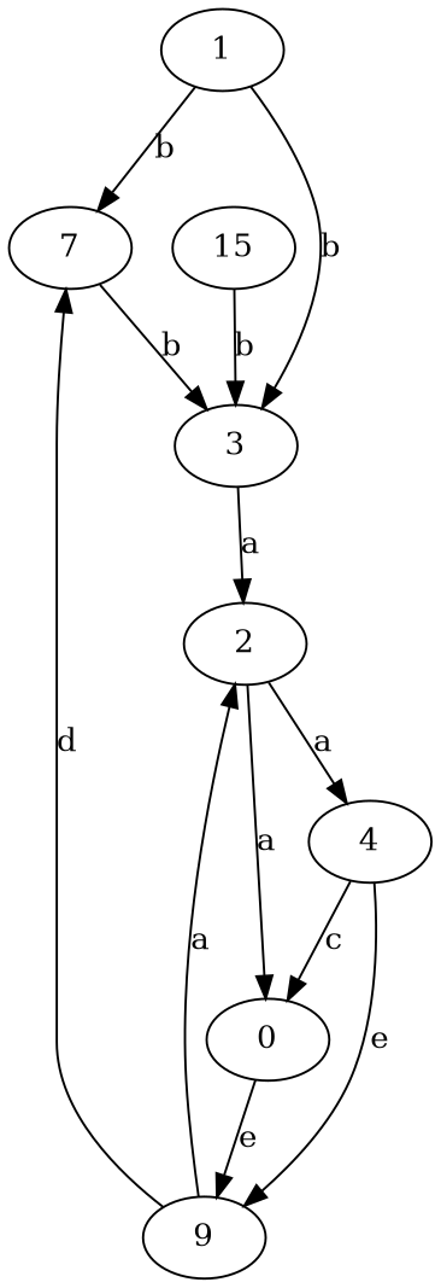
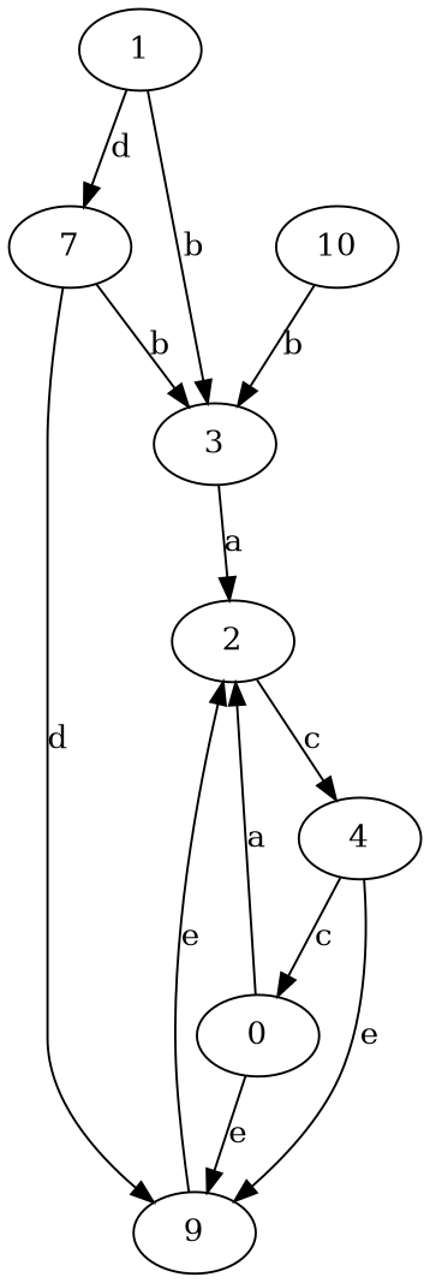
  strict digraph {
    1
    7
    3
    2
    4
    9
    0
-   10 [label=15]
-   1 -> 7 [label=b]
+   10
+   1 -> 7 [label=d]
    1 -> 3 [label=b]
    7 -> 3 [label=b]
    3 -> 2 [label=a]
-   2 -> 4 [label=a]
+   2 -> 4 [label=c]
    4 -> 9 [label=e]
    4 -> 0 [label=c]
-   9 -> 7 [label=d]
-   9 -> 2 [label=a]
-   2 -> 0 [label=a]
+   7 -> 9 [label=d]
+   9 -> 2 [label=e]
+   0 -> 2 [label=a]
    0 -> 9 [label=e]
    10 -> 3 [label=b]
  }
